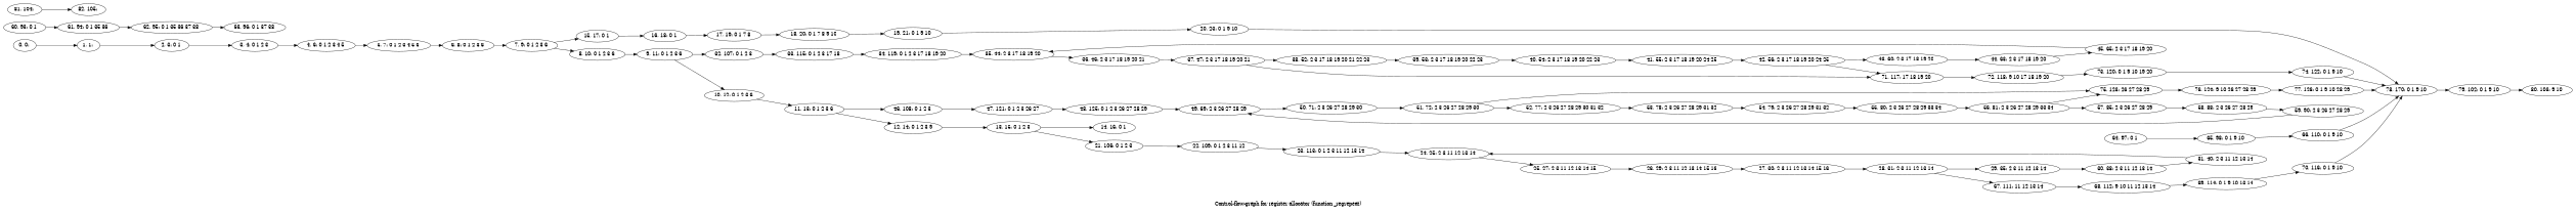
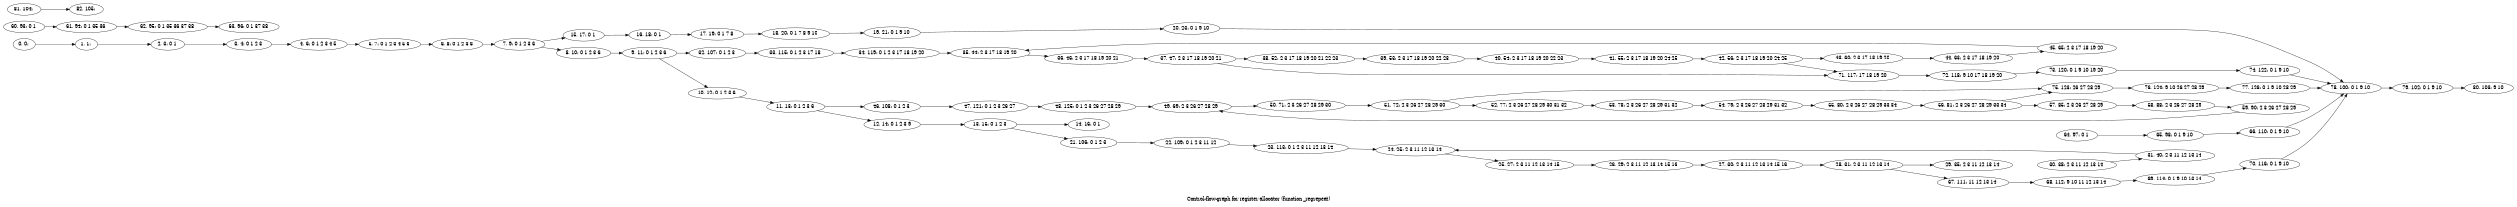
  digraph {
    label="Control-flow-graph for register allocator (function _regrepeat)"
    rankdir=LR
    n1 [label="0, 0: "]
    n2 [label="1, 1: "]
    n3 [label="2, 3: 0 1 "]
    n4 [label="3, 4: 0 1 2 3 "]
    n5 [label="4, 6: 0 1 2 3 4 5 "]
    n6 [label="5, 7: 0 1 2 3 4 5 6 "]
    n7 [label="6, 8: 0 1 2 3 6 "]
    n8 [label="7, 9: 0 1 2 3 6 "]
    n9 [label="8, 10: 0 1 2 3 6 "]
    n10 [label="15, 17: 0 1 "]
    n11 [label="9, 11: 0 1 2 3 6 "]
    n12 [label="16, 18: 0 1 "]
    n13 [label="10, 12: 0 1 2 3 6 "]
    n14 [label="32, 107: 0 1 2 3 "]
    n15 [label="11, 13: 0 1 2 3 6 "]
    n16 [label="33, 115: 0 1 2 3 17 18 "]
    n17 [label="12, 14: 0 1 2 3 9"]
    n18 [label="46, 108: 0 1 2 3 "]
    n19 [label="13, 15: 0 1 2 3 "]
    n20 [label="47, 121: 0 1 2 3 26 27 "]
    n21 [label="14, 16: 0 1 "]
    n22 [label="21, 106: 0 1 2 3 "]
    n23 [label="22, 109: 0 1 2 3 11 12 "]
    n24 [label="60, 93: 0 1 "]
    n25 [label="61, 94: 0 1 35 36 "]
    n26 [label="17, 19: 0 1 7 8 "]
    n27 [label="18, 20: 0 1 7 8 9 10 "]
    n28 [label="19, 21: 0 1 9 10 "]
    n29 [label="20, 23: 0 1 9 10 "]
-   n30 [label="78, 170: 0 1 9 10"]
+   n30 [label="78, 100: 0 1 9 10 "]
    n31 [label="79, 102: 0 1 9 10 "]
    n32 [label="23, 113: 0 1 2 3 11 12 13 14 "]
    n33 [label="24, 25: 2 3 11 12 13 14 "]
    n34 [label="25, 27: 2 3 11 12 13 14 15 "]
    n35 [label="26, 29: 2 3 11 12 13 14 15 16 "]
    n36 [label="27, 30: 2 3 11 12 13 14 15 16 "]
    n37 [label="28, 31: 2 3 11 12 13 14 "]
    n38 [label="29, 35: 2 3 11 12 13 14 "]
    n39 [label="67, 111: 11 12 13 14 "]
    n40 [label="30, 38: 2 3 11 12 13 14 "]
    n41 [label="68, 112: 9 10 11 12 13 14 "]
    n42 [label="31, 40: 2 3 11 12 13 14 "]
    n43 [label="34, 119: 0 1 2 3 17 18 19 20 "]
    n44 [label="35, 44: 2 3 17 18 19 20 "]
    n45 [label="36, 46: 2 3 17 18 19 20 21 "]
    n46 [label="37, 47: 2 3 17 18 19 20 21 "]
    n47 [label="38, 52: 2 3 17 18 19 20 21 22 23 "]
    n48 [label="71, 117: 17 18 19 20 "]
    n49 [label="39, 53: 2 3 17 18 19 20 22 23 "]
    n50 [label="72, 118: 9 10 17 18 19 20 "]
    n51 [label="40, 54: 2 3 17 18 19 20 22 23 "]
    n52 [label="41, 55: 2 3 17 18 19 20 24 25 "]
    n53 [label="42, 56: 2 3 17 18 19 20 24 25 "]
    n54 [label="43, 60: 2 3 17 18 19 20 "]
    n55 [label="44, 63: 2 3 17 18 19 20 "]
    n56 [label="45, 65: 2 3 17 18 19 20 "]
    n57 [label="48, 125: 0 1 2 3 26 27 28 29 "]
    n58 [label="49, 69: 2 3 26 27 28 29 "]
    n59 [label="50, 71: 2 3 26 27 28 29 30 "]
    n60 [label="51, 72: 2 3 26 27 28 29 30 "]
    n61 [label="52, 77: 2 3 26 27 28 29 30 31 32 "]
    n62 [label="75, 123: 26 27 28 29 "]
    n63 [label="53, 78: 2 3 26 27 28 29 31 32 "]
    n64 [label="76, 124: 9 10 26 27 28 29 "]
    n65 [label="54, 79: 2 3 26 27 28 29 31 32 "]
    n66 [label="55, 80: 2 3 26 27 28 29 33 34 "]
    n67 [label="56, 81: 2 3 26 27 28 29 33 34 "]
    n68 [label="57, 85: 2 3 26 27 28 29 "]
    n69 [label="58, 88: 2 3 26 27 28 29 "]
    n70 [label="59, 90: 2 3 26 27 28 29 "]
    n71 [label="62, 95: 0 1 35 36 37 38 "]
    n72 [label="63, 96: 0 1 37 38 "]
    n73 [label="64, 97: 0 1 "]
    n74 [label="65, 98: 0 1 9 10 "]
    n75 [label="66, 110: 0 1 9 10 "]
    n76 [label="69, 114: 0 1 9 10 13 14 "]
    n77 [label="70, 116: 0 1 9 10 "]
    n78 [label="73, 120: 0 1 9 10 19 20 "]
    n79 [label="74, 122: 0 1 9 10 "]
    n80 [label="77, 126: 0 1 9 10 28 29 "]
    n81 [label="80, 103: 9 10 "]
    n82 [label="81, 104: "]
    n83 [label="82, 105: "]
    n1 -> n2
    n2 -> n3
    n3 -> n4
    n4 -> n5
    n5 -> n6
    n6 -> n7
    n7 -> n8
    n8 -> n9
    n8 -> n10
    n9 -> n11
    n10 -> n12
    n11 -> n13
    n11 -> n14
    n12 -> n26
    n13 -> n15
    n14 -> n16
    n15 -> n17
    n15 -> n18
    n16 -> n43
    n17 -> n19
    n18 -> n20
    n19 -> n21
    n19 -> n22
    n20 -> n57
    n22 -> n23
    n23 -> n32
    n24 -> n25
    n25 -> n71
    n26 -> n27
    n27 -> n28
    n28 -> n29
    n29 -> n30
    n30 -> n31
    n31 -> n81
    n32 -> n33
    n33 -> n34
    n34 -> n35
    n35 -> n36
    n36 -> n37
    n37 -> n38
    n37 -> n39
-   n38 -> n40
    n39 -> n41
    n40 -> n42
    n41 -> n76
    n42 -> n33
    n43 -> n44
    n44 -> n45
    n45 -> n46
    n46 -> n47
    n46 -> n48
    n47 -> n49
    n48 -> n50
    n49 -> n51
    n50 -> n78
    n51 -> n52
    n52 -> n53
    n53 -> n48
    n53 -> n54
    n54 -> n55
    n55 -> n56
    n56 -> n44
    n57 -> n58
    n58 -> n59
    n59 -> n60
    n60 -> n61
    n60 -> n62
    n61 -> n63
    n62 -> n64
    n63 -> n65
    n64 -> n80
    n65 -> n66
    n66 -> n67
    n67 -> n62
    n67 -> n68
    n68 -> n69
    n69 -> n70
    n70 -> n58
    n71 -> n72
    n73 -> n74
    n74 -> n75
    n75 -> n30
    n76 -> n77
    n77 -> n30
    n78 -> n79
    n79 -> n30
    n80 -> n30
    n82 -> n83
  }
